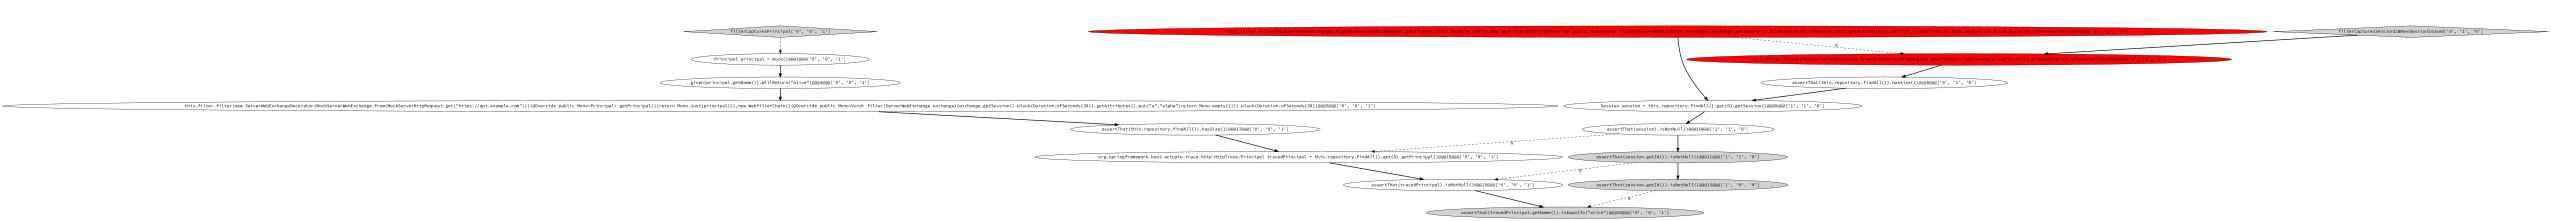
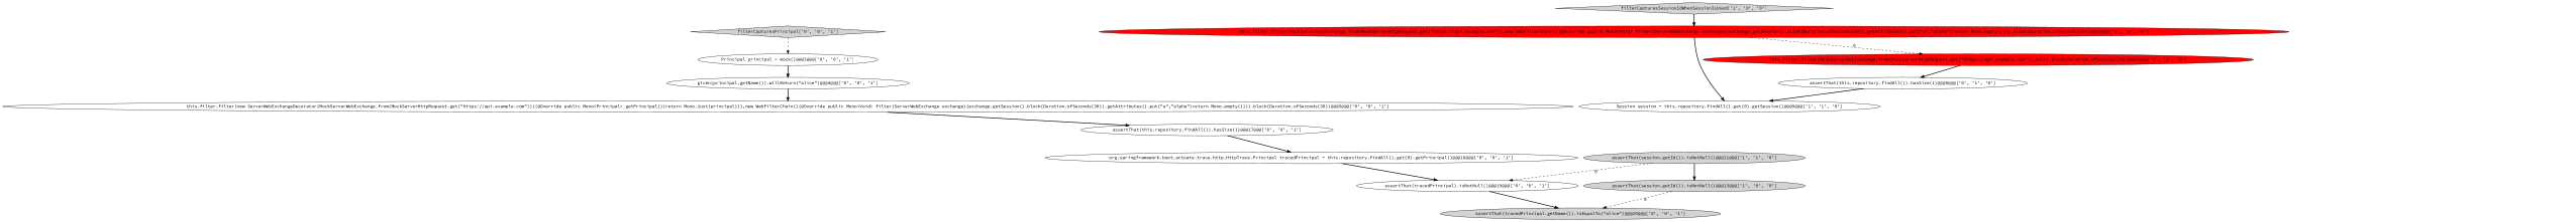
  digraph {
    fontname="Source Code Pro"
    node [fillcolor=white fontname="Source Code Pro" shape=ellipse style=filled]
    edge [fontname="Source Code Pro" style=bold]
-   n1 [fillcolor=lightgray label="filterCapturesSessionIdWhenSessionIsUsed['0', '1', '0']" shape=diamond]
    n2 [fillcolor=red label="this.filter.filter(MockServerWebExchange.from(MockServerHttpRequest.get(\"https://api.example.com\")),null).block(Duration.ofSeconds(30))@@@3@@@['0', '1', '0']"]
    n3 [label="assertThat(this.repository.findAll()).hasSize(1)@@@8@@@['0', '1', '0']"]
    n4 [label="Session session = this.repository.findAll().get(0).getSession()@@@9@@@['1', '1', '0']"]
-   n5 [label="assertThat(session).isNotNull()@@@10@@@['1', '1', '0']"]
+   n6 [fillcolor=lightgray label="filterCapturesSessionIdWhenSessionIsUsed['1', '0', '0']" shape=diamond]
    n7 [fillcolor=red label="this.filter.filter(MockServerWebExchange.from(MockServerHttpRequest.get(\"https://api.example.com\")),new WebFilterChain(){@Override public Mono<Void> filter(ServerWebExchange exchange){exchange.getSession().block(Duration.ofSeconds(30)).getAttributes().put(\"a\",\"alpha\")return Mono.empty()}}).block(Duration.ofSeconds(30))@@@3@@@['1', '0', '0']"]
    n8 [fillcolor=lightgray label="assertThat(tracedPrincipal.getName()).isEqualTo(\"alice\")@@@20@@@['0', '0', '1']"]
    n9 [fillcolor=lightgray label="assertThat(session.getId()).isNotNull()@@@13@@@['1', '0', '0']"]
    n10 [label="org.springframework.boot.actuate.trace.http.HttpTrace.Principal tracedPrincipal = this.repository.findAll().get(0).getPrincipal()@@@18@@@['0', '0', '1']"]
    n11 [fillcolor=lightgray label="assertThat(session.getId()).isNotNull()@@@11@@@['1', '1', '0']"]
    n12 [label="assertThat(tracedPrincipal).isNotNull()@@@19@@@['0', '0', '1']"]
    n13 [label="assertThat(this.repository.findAll()).hasSize(1)@@@17@@@['0', '0', '1']"]
    n14 [fillcolor=lightgray label="filterCapturesPrincipal['0', '0', '1']" shape=diamond]
    n15 [label="Principal principal = mock()@@@3@@@['0', '0', '1']"]
    n16 [label="given(principal.getName()).willReturn(\"alice\")@@@4@@@['0', '0', '1']"]
    n17 [label="this.filter.filter(new ServerWebExchangeDecorator(MockServerWebExchange.from(MockServerHttpRequest.get(\"https://api.example.com\"))){@Override public Mono<Principal> getPrincipal(){return Mono.just(principal)}},new WebFilterChain(){@Override public Mono<Void> filter(ServerWebExchange exchange){exchange.getSession().block(Duration.ofSeconds(30)).getAttributes().put(\"a\",\"alpha\")return Mono.empty()}}).block(Duration.ofSeconds(30))@@@5@@@['0', '0', '1']"]
-   n1 -> n2
    n2 -> n3
    n3 -> n4
-   n4 -> n5
-   n5 -> n10 [label=0 style=dashed]
-   n5 -> n11
+   n6 -> n7
    n7 -> n2 [label=0 style=dashed]
    n7 -> n4
    n9 -> n8 [label=0 style=dashed]
    n10 -> n12
    n11 -> n9
    n11 -> n12 [label=0 style=dashed]
    n12 -> n8
    n13 -> n10
    n14 -> n15 [style=dashed]
    n15 -> n16
    n16 -> n17
    n17 -> n13
  }
